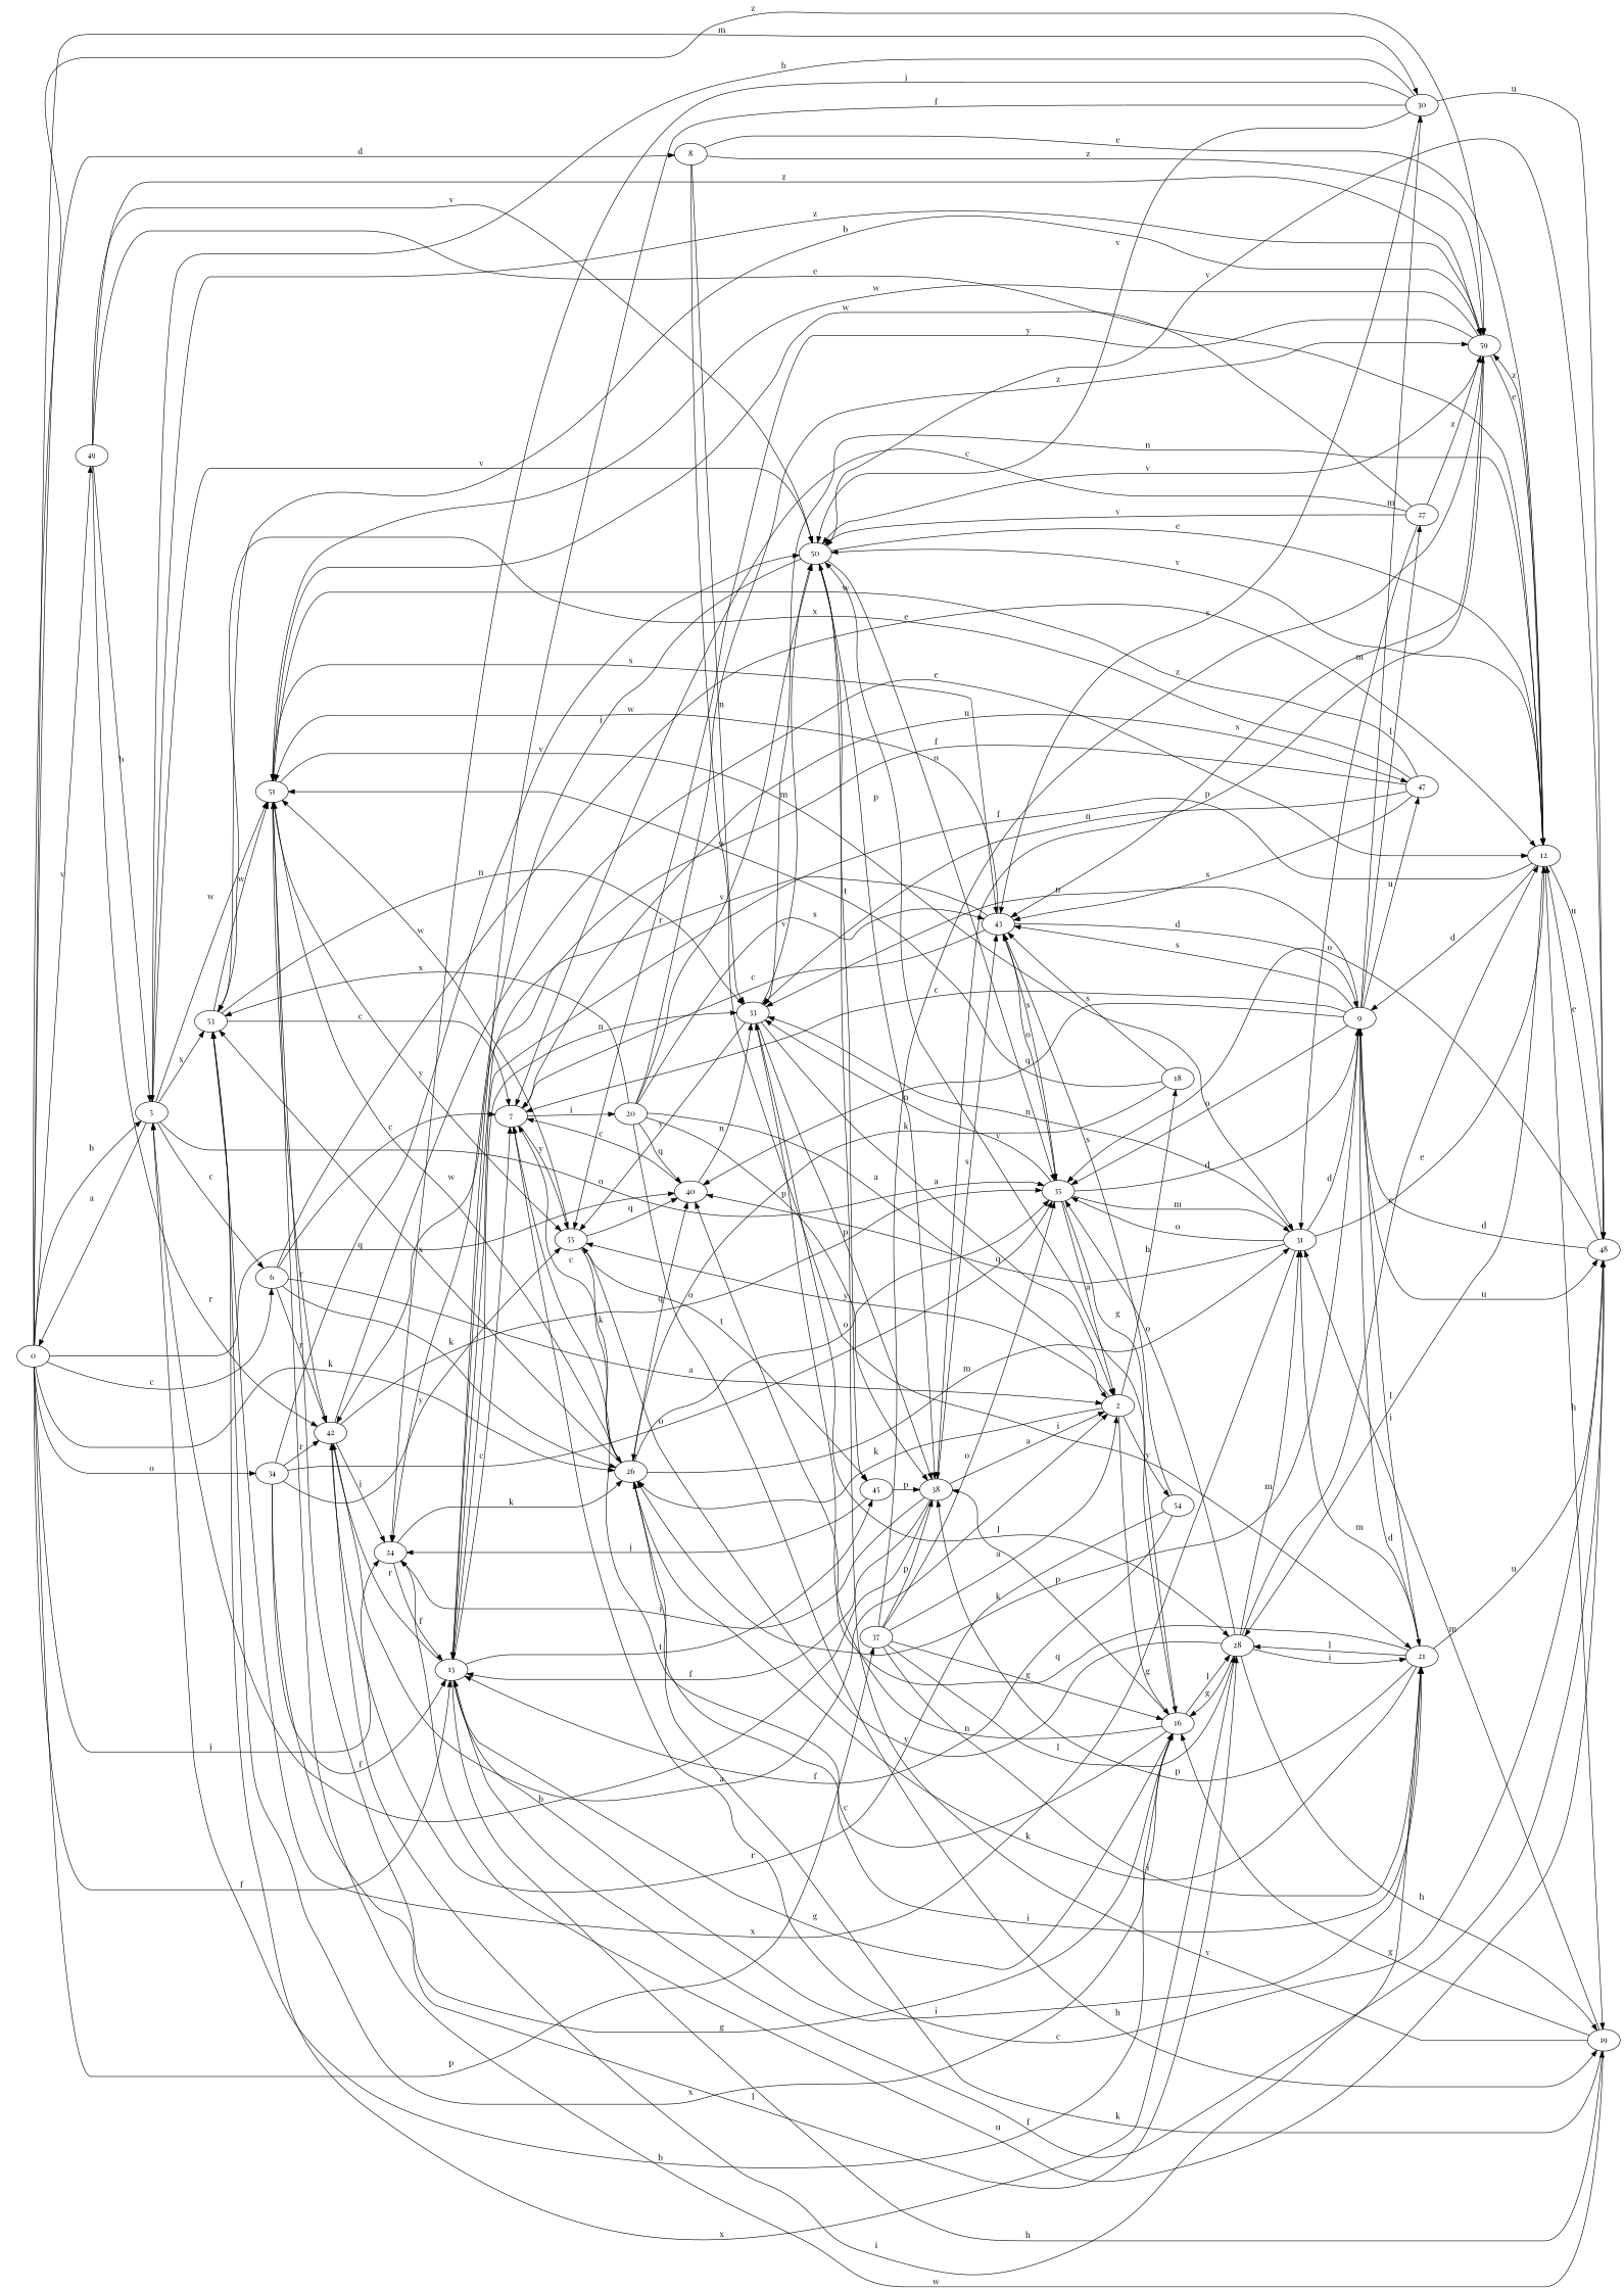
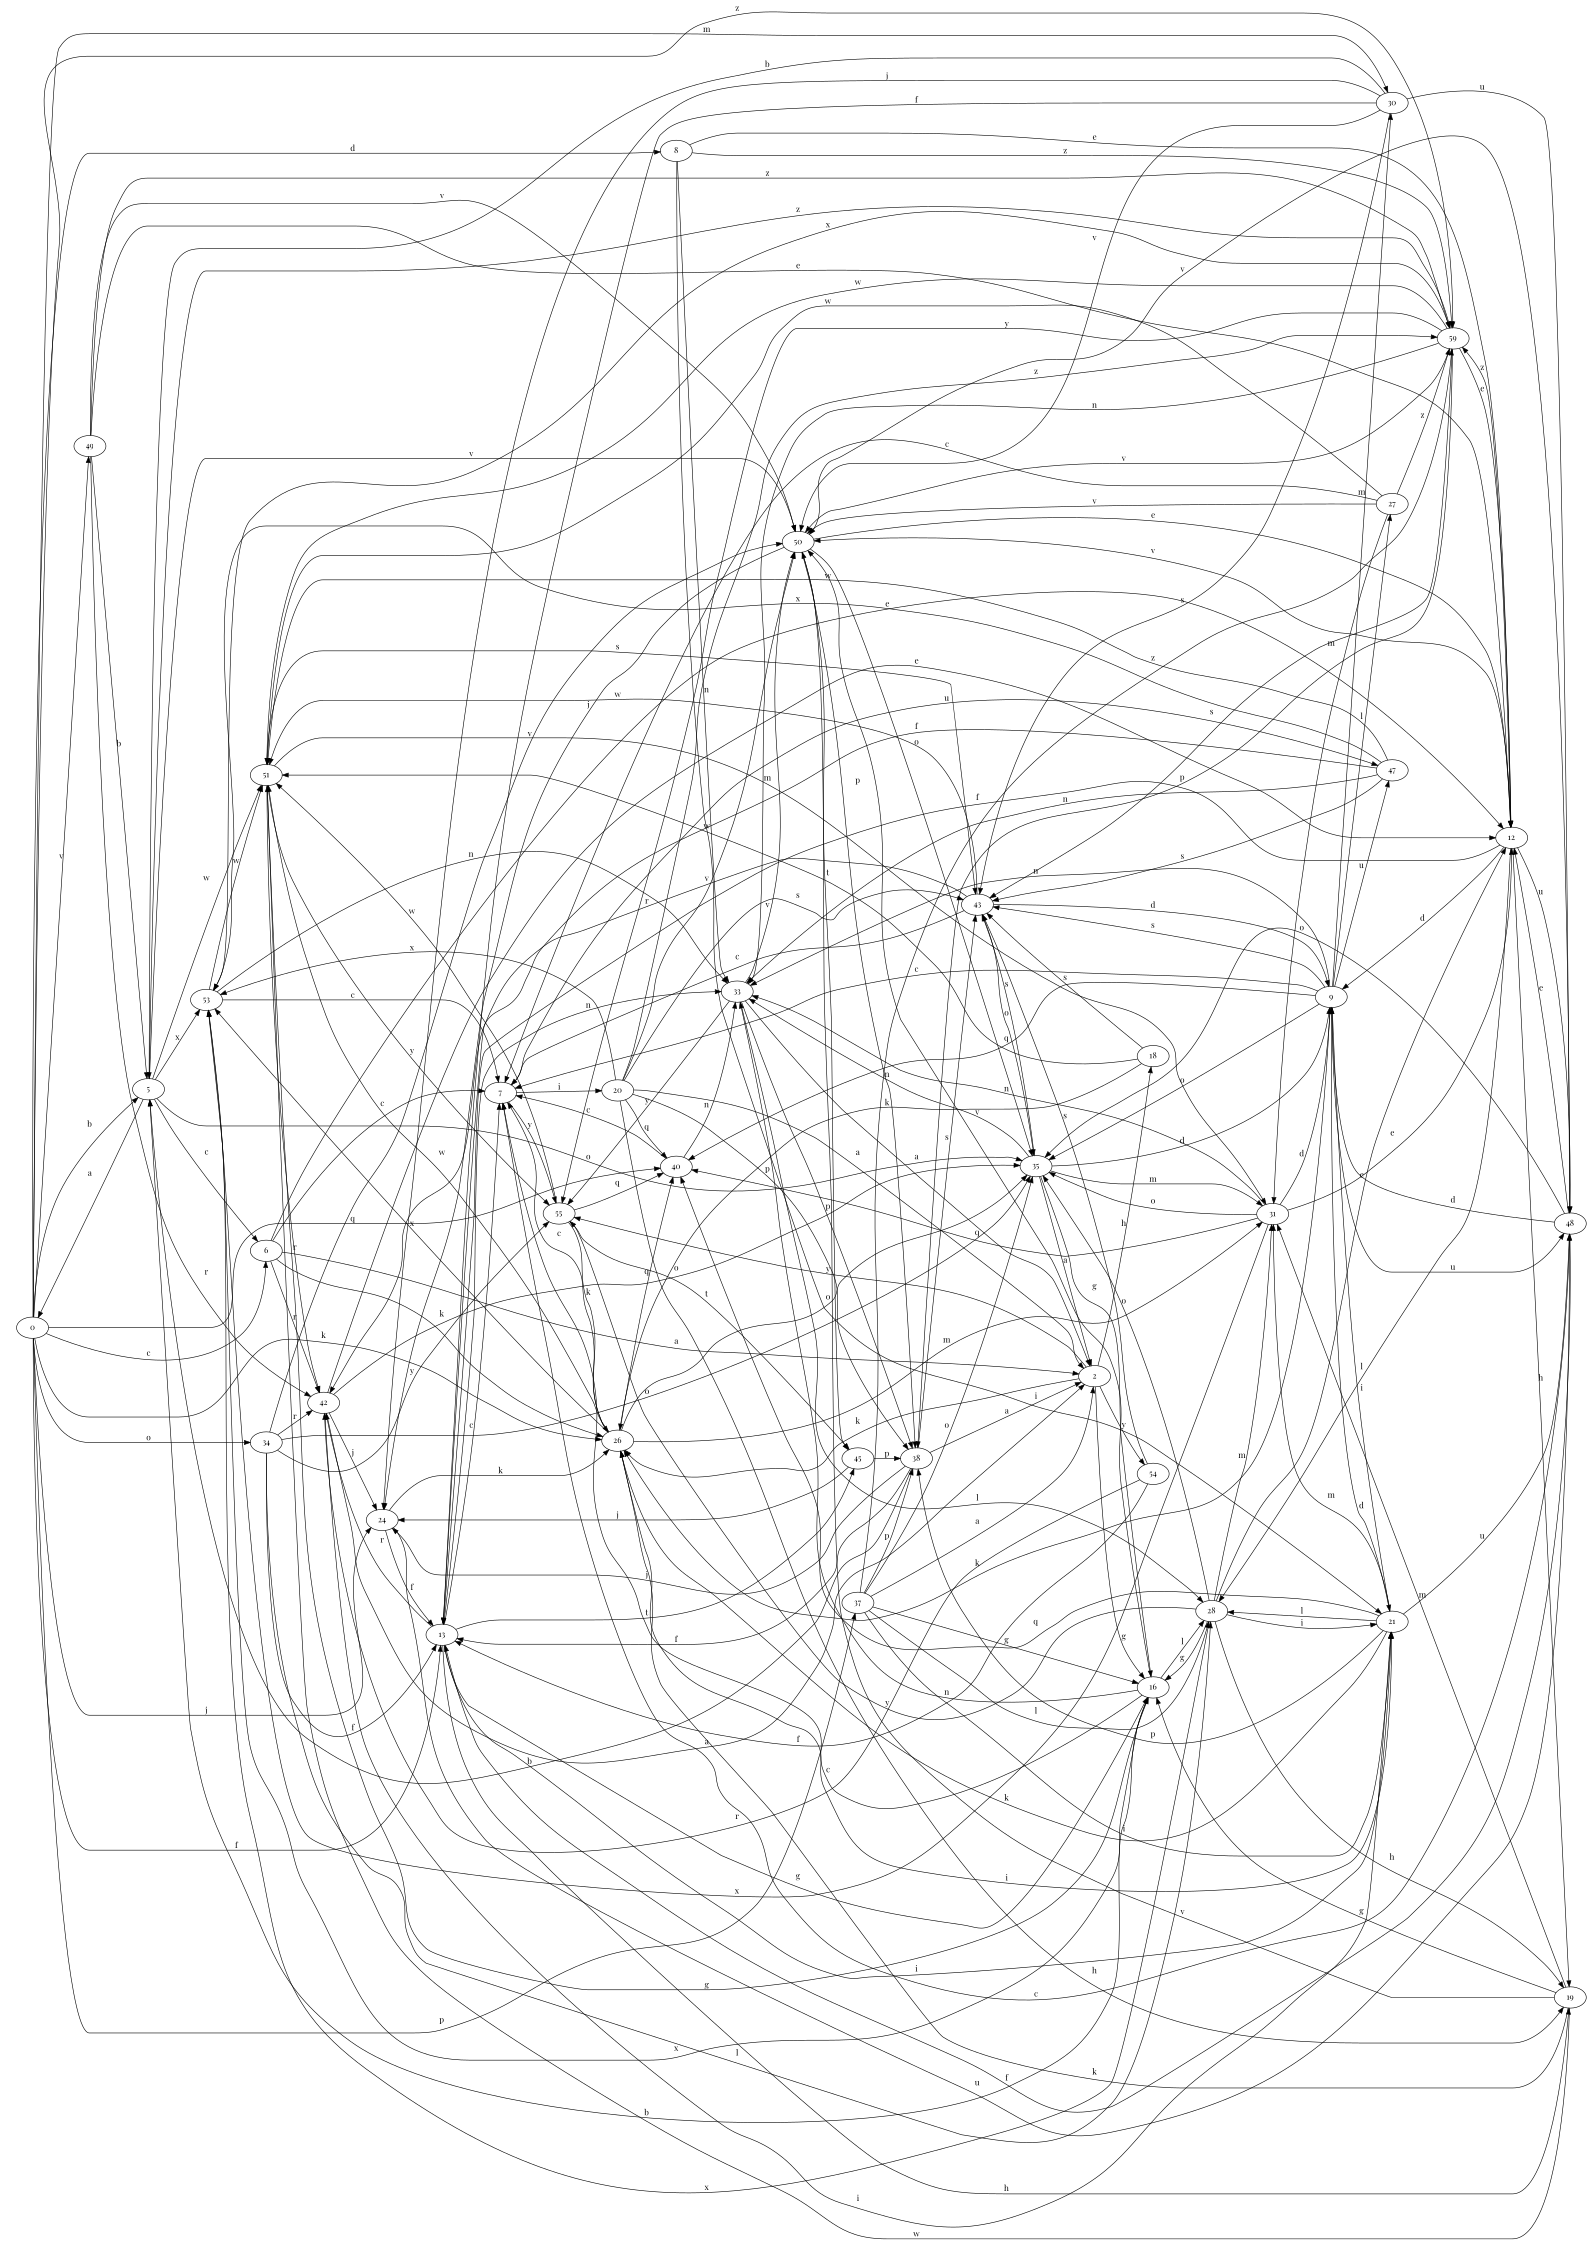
  strict digraph {
    fontname="Playfair Display"
    rankdir=LR
    node [fontname="Playfair Display"]
    edge [fontname="Playfair Display"]
    0
    5
    6
    8
    13
    24
    26
    30
    34
    37
    40
    49
    59
    35
    50
    51
    53
    2
    7
    12
    42
    21
    33
    16
    19
    45
    48
    31
    43
    55
    28
    38
    18
    54
    9
    20
    47
    27
    0 -> 5 [label=b]
    0 -> 6 [label=c]
    0 -> 8 [label=d]
    0 -> 13 [label=f]
    0 -> 24 [label=j]
    0 -> 26 [label=k]
    0 -> 30 [label=m]
    0 -> 34 [label=o]
    0 -> 37 [label=p]
    0 -> 40 [label=q]
    0 -> 49 [label=v]
    0 -> 59 [label=z]
    5 -> 0 [label=a]
    5 -> 6 [label=c]
    5 -> 59 [label=z]
    5 -> 35 [label=o]
    5 -> 50 [label=v]
    5 -> 51 [label=w]
    5 -> 53 [label=x]
    6 -> 26 [label=k]
    6 -> 2 [label=a]
    6 -> 7 [label=c]
    6 -> 12 [label=e]
    6 -> 42 [label=r]
    8 -> 59 [label=z]
    8 -> 12 [label=e]
    8 -> 21 [label=i]
    8 -> 33 [label=n]
    13 -> 7 [label=c]
    13 -> 42 [label=r]
    13 -> 21 [label=i]
    13 -> 33 [label=n]
    13 -> 16 [label=g]
    13 -> 19 [label=h]
    13 -> 45 [label=t]
    24 -> 13 [label=f]
    24 -> 26 [label=k]
    24 -> 48 [label=u]
    26 -> 40 [label=q]
    26 -> 35 [label=o]
    26 -> 51 [label=w]
    26 -> 53 [label=x]
    26 -> 7 [label=c]
    26 -> 21 [label=i]
    26 -> 31 [label=m]
    30 -> 5 [label=b]
    30 -> 13 [label=f]
    30 -> 24 [label=j]
    30 -> 50 [label=v]
    30 -> 48 [label=u]
    30 -> 43 [label=s]
    34 -> 13 [label=f]
    34 -> 35 [label=o]
    34 -> 50 [label=v]
    34 -> 42 [label=r]
    34 -> 55 [label=y]
    34 -> 28 [label=l]
    37 -> 59 [label=z]
    37 -> 35 [label=o]
    37 -> 2 [label=a]
    37 -> 21 [label=i]
    37 -> 16 [label=g]
    37 -> 28 [label=l]
    37 -> 38 [label=p]
    40 -> 7 [label=c]
    40 -> 33 [label=n]
    49 -> 5 [label=b]
    49 -> 59 [label=z]
    49 -> 50 [label=v]
    49 -> 12 [label=e]
    49 -> 42 [label=r]
    59 -> 50 [label=v]
    59 -> 51 [label=w]
-   59 -> 53 [label=b]
+   59 -> 53 [label=x]
    59 -> 12 [label=e]
-   12 -> 33 [label=n]
+   59 -> 33 [label=n]
    59 -> 43 [label=s]
    59 -> 55 [label=y]
    59 -> 38 [label=p]
    35 -> 2 [label=a]
    35 -> 33 [label=n]
    35 -> 16 [label=g]
    35 -> 31 [label=m]
    35 -> 43 [label=s]
    35 -> 9 [label=d]
    50 -> 24 [label=j]
    50 -> 35 [label=o]
    50 -> 12 [label=e]
    50 -> 45 [label=t]
    50 -> 38 [label=p]
    51 -> 42 [label=r]
    51 -> 16 [label=g]
    51 -> 31 [label=m]
    51 -> 43 [label=s]
    51 -> 55 [label=y]
    53 -> 51 [label=w]
    53 -> 7 [label=c]
    53 -> 33 [label=n]
    2 -> 26 [label=k]
    2 -> 16 [label=g]
    2 -> 55 [label=y]
    2 -> 18 [label=h]
    2 -> 54 [label=y]
    7 -> 55 [label=y]
    7 -> 20 [label=i]
    7 -> 47 [label=u]
    12 -> 13 [label=f]
    12 -> 59 [label=z]
    12 -> 50 [label=v]
    12 -> 19 [label=h]
    12 -> 48 [label=u]
    12 -> 28 [label=l]
    12 -> 9 [label=d]
    42 -> 24 [label=j]
    42 -> 35 [label=o]
    42 -> 2 [label=a]
    42 -> 12 [label=e]
    42 -> 21 [label=i]
    21 -> 26 [label=k]
    21 -> 40 [label=q]
    21 -> 48 [label=u]
    21 -> 31 [label=m]
    21 -> 28 [label=l]
    21 -> 38 [label=p]
    21 -> 9 [label=d]
    33 -> 50 [label=v]
    33 -> 2 [label=a]
    33 -> 55 [label=y]
    33 -> 28 [label=l]
    33 -> 38 [label=p]
    16 -> 5 [label=b]
    16 -> 50 [label=v]
    16 -> 53 [label=x]
    16 -> 7 [label=c]
    16 -> 33 [label=n]
    16 -> 28 [label=l]
-   16 -> 38 [label=p]
    19 -> 26 [label=k]
    19 -> 50 [label=v]
    19 -> 51 [label=w]
    19 -> 16 [label=g]
    19 -> 31 [label=m]
    45 -> 24 [label=j]
    45 -> 38 [label=p]
    48 -> 13 [label=f]
    48 -> 35 [label=o]
    48 -> 50 [label=v]
    48 -> 7 [label=c]
    48 -> 12 [label=e]
    48 -> 9 [label=d]
    31 -> 40 [label=q]
    31 -> 35 [label=o]
    31 -> 53 [label=x]
    31 -> 12 [label=e]
    31 -> 33 [label=n]
    31 -> 9 [label=d]
    43 -> 35 [label=o]
    43 -> 51 [label=w]
    43 -> 7 [label=c]
    43 -> 42 [label=r]
    43 -> 9 [label=d]
    55 -> 26 [label=k]
    55 -> 40 [label=q]
    55 -> 51 [label=w]
    55 -> 45 [label=t]
    28 -> 35 [label=o]
    28 -> 53 [label=x]
    28 -> 12 [label=e]
    28 -> 21 [label=i]
    28 -> 16 [label=g]
    28 -> 19 [label=h]
    28 -> 31 [label=m]
    28 -> 55 [label=y]
    38 -> 5 [label=b]
    38 -> 13 [label=f]
    38 -> 24 [label=j]
    38 -> 2 [label=a]
    38 -> 43 [label=s]
    18 -> 26 [label=k]
    18 -> 51 [label=w]
    18 -> 43 [label=s]
    54 -> 13 [label=f]
    54 -> 42 [label=r]
    54 -> 43 [label=s]
    9 -> 26 [label=k]
    9 -> 30 [label=m]
    9 -> 40 [label=q]
    9 -> 35 [label=o]
    9 -> 7 [label=c]
    9 -> 21 [label=i]
    9 -> 33 [label=n]
    9 -> 48 [label=u]
    9 -> 43 [label=s]
    9 -> 47 [label=u]
    9 -> 27 [label=l]
    20 -> 40 [label=q]
    20 -> 59 [label=z]
    20 -> 50 [label=v]
    20 -> 53 [label=x]
    20 -> 2 [label=a]
    20 -> 19 [label=h]
    20 -> 43 [label=s]
    20 -> 38 [label=p]
    47 -> 13 [label=f]
    47 -> 51 [label=w]
    47 -> 53 [label=x]
    47 -> 33 [label=n]
    47 -> 43 [label=s]
    27 -> 59 [label=z]
    27 -> 50 [label=v]
    27 -> 51 [label=w]
    27 -> 7 [label=c]
    27 -> 31 [label=m]
  }
